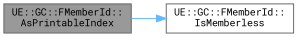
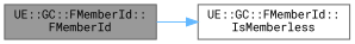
  digraph {
    rankdir=LR
    fontname="Roboto Mono"
    node [fontname="Roboto Mono" fontsize=10 shape=box style=filled]
-   n1 [color=gray40 fillcolor=grey60 fontcolor=black height=0.2 label="UE::GC::FMemberId::\lAsPrintableIndex" width=0.4]
+   n1 [color=gray40 fillcolor=grey60 fontcolor=black height=0.2 label="UE::GC::FMemberId::\lFMemberId" width=0.4]
    n2 [color=grey40 fillcolor=white height=0.2 label="UE::GC::FMemberId::\lIsMemberless" width=0.4]
    n1 -> n2 [color=steelblue1 fontname="Roboto Mono" fontsize=10 labelfontname=Helvetica labelfontsize=10 style=solid]
  }
